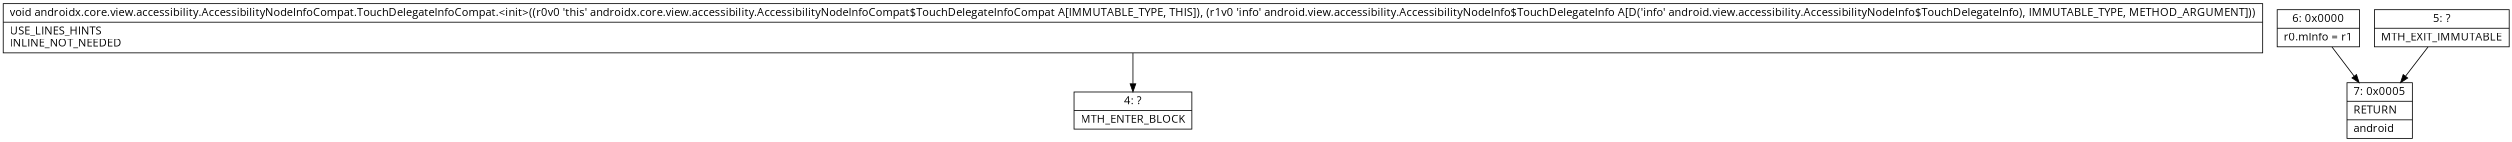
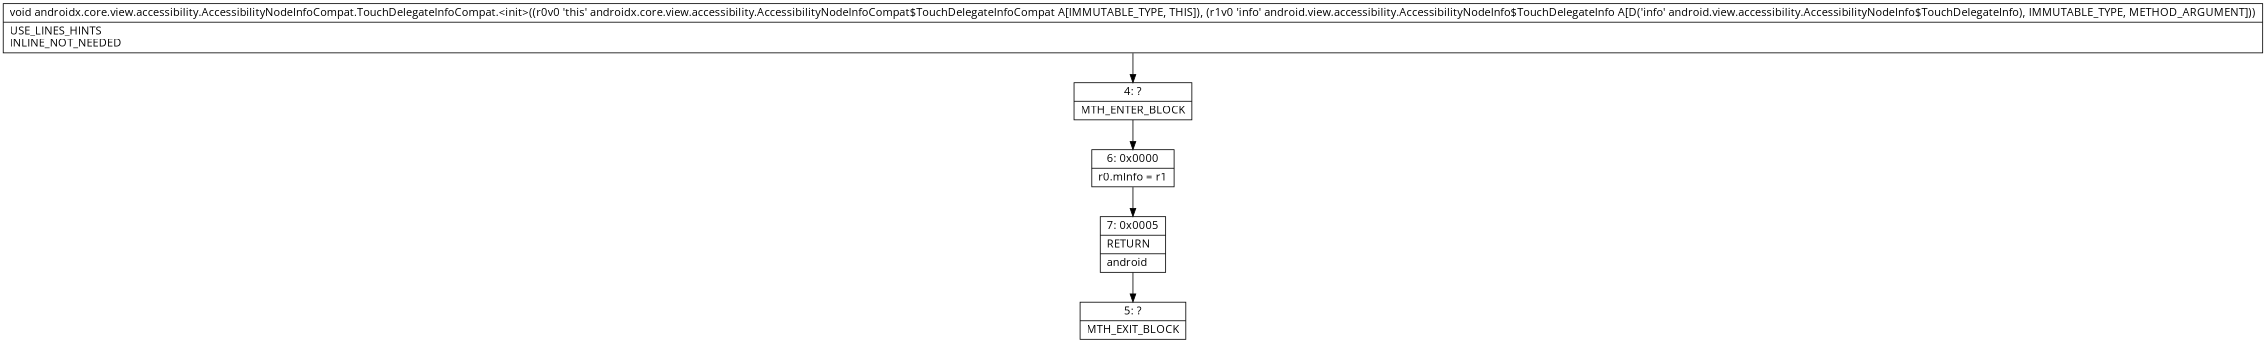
  digraph {
    fontname="Open Sans"
    node [fontname="Open Sans" shape=record]
    edge [fontname="Open Sans"]
    n1 [label="{4\:\ ?|MTH_ENTER_BLOCK\l}"]
    n2 [label="{6\:\ 0x0000|r0.mInfo = r1\l}"]
    n3 [label="{7\:\ 0x0005|RETURN\l|android\l}"]
-   n4 [label="{5\:\ ?|MTH_EXIT_IMMUTABLE\l}"]
+   n4 [label="{5\:\ ?|MTH_EXIT_BLOCK\l}"]
    n5 [label="{void androidx.core.view.accessibility.AccessibilityNodeInfoCompat.TouchDelegateInfoCompat.\<init\>((r0v0 'this' androidx.core.view.accessibility.AccessibilityNodeInfoCompat$TouchDelegateInfoCompat A[IMMUTABLE_TYPE, THIS]), (r1v0 'info' android.view.accessibility.AccessibilityNodeInfo$TouchDelegateInfo A[D('info' android.view.accessibility.AccessibilityNodeInfo$TouchDelegateInfo), IMMUTABLE_TYPE, METHOD_ARGUMENT]))  | USE_LINES_HINTS\lINLINE_NOT_NEEDED\l}"]
+   n1 -> n2
    n2 -> n3
-   n4 -> n3
+   n3 -> n4
    n5 -> n1
  }
